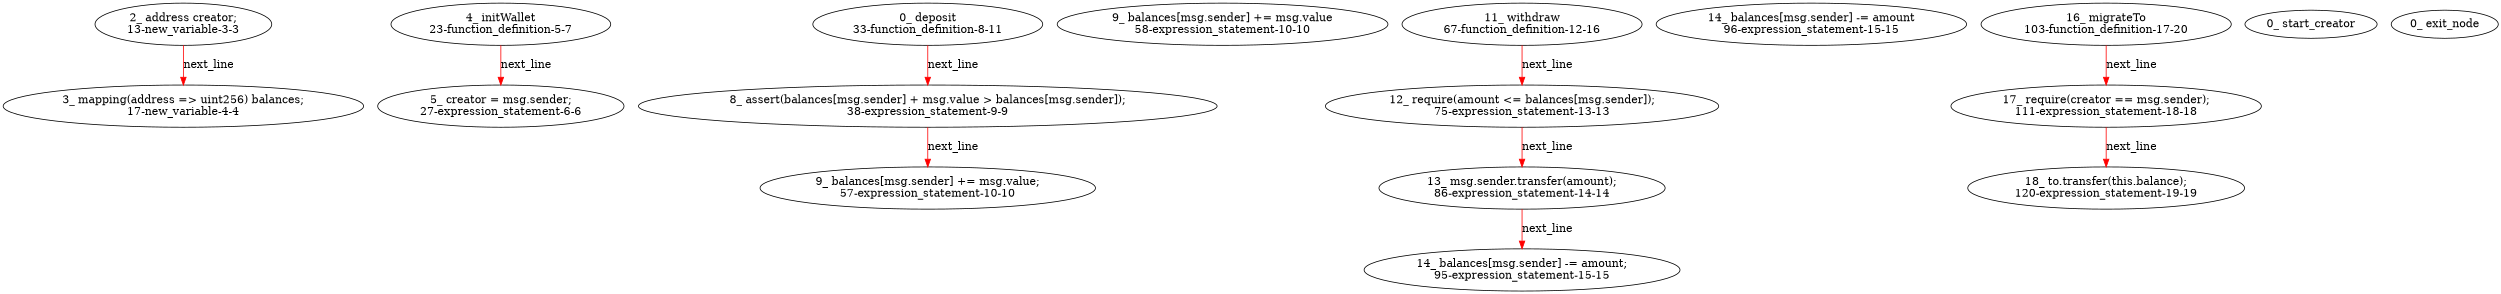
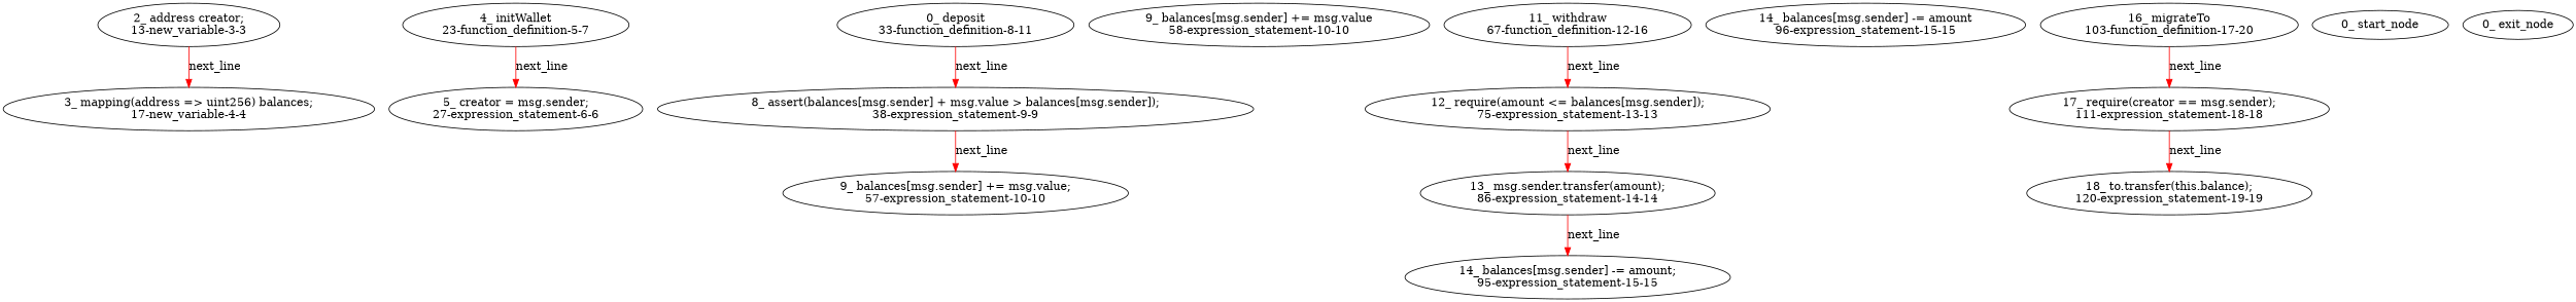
  digraph {
    node [type_label=expression_statement]
    edge [color=red controlflow_type=next_line edge_type=CFG_edge]
    n1 [label="2_ address creator;\n13-new_variable-3-3" type_label=new_variable]
    n2 [label="3_ mapping(address => uint256) balances;\n17-new_variable-4-4" type_label=new_variable]
    n3 [label="4_ initWallet\n23-function_definition-5-7" type_label=function_definition]
    n4 [label="5_ creator = msg.sender;\n27-expression_statement-6-6"]
    n5 [label="0_ deposit\n33-function_definition-8-11" type_label=function_definition]
    n6 [label="8_ assert(balances[msg.sender] + msg.value > balances[msg.sender]);\n38-expression_statement-9-9"]
    n7 [label="9_ balances[msg.sender] += msg.value;\n57-expression_statement-10-10"]
    n8 [label="9_ balances[msg.sender] += msg.value\n58-expression_statement-10-10"]
    n9 [label="11_ withdraw\n67-function_definition-12-16" type_label=function_definition]
    n10 [label="12_ require(amount <= balances[msg.sender]);\n75-expression_statement-13-13"]
    n11 [label="13_ msg.sender.transfer(amount);\n86-expression_statement-14-14"]
    n12 [label="14_ balances[msg.sender] -= amount;\n95-expression_statement-15-15"]
    n13 [label="14_ balances[msg.sender] -= amount\n96-expression_statement-15-15"]
    n14 [label="16_ migrateTo\n103-function_definition-17-20" type_label=function_definition]
    n15 [label="17_ require(creator == msg.sender);\n111-expression_statement-18-18"]
    n16 [label="18_ to.transfer(this.balance);\n120-expression_statement-19-19"]
-   n17 [label="0_ start_creator" type_label=start]
+   n17 [label="0_ start_node" type_label=start]
    n18 [label="0_ exit_node" type_label=exit]
    n1 -> n2 [label=next_line]
    n3 -> n4 [label=next_line]
    n5 -> n6 [label=next_line]
    n6 -> n7 [label=next_line]
    n9 -> n10 [label=next_line]
    n10 -> n11 [label=next_line]
    n11 -> n12 [label=next_line]
    n14 -> n15 [label=next_line]
    n15 -> n16 [label=next_line]
  }
